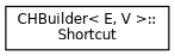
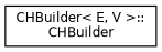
  digraph {
    rankdir=TB
-   n1 [color=black fillcolor=white fontname=Helvetica fontsize=10 height=0.2 label="CHBuilder\< E, V \>::\lShortcut" shape=record style=filled width=0.4]
+   n1 [color=black fillcolor=white fontname=Helvetica fontsize=10 height=0.2 label="CHBuilder\< E, V \>::\lCHBuilder" shape=record style=filled width=0.4]
  }
